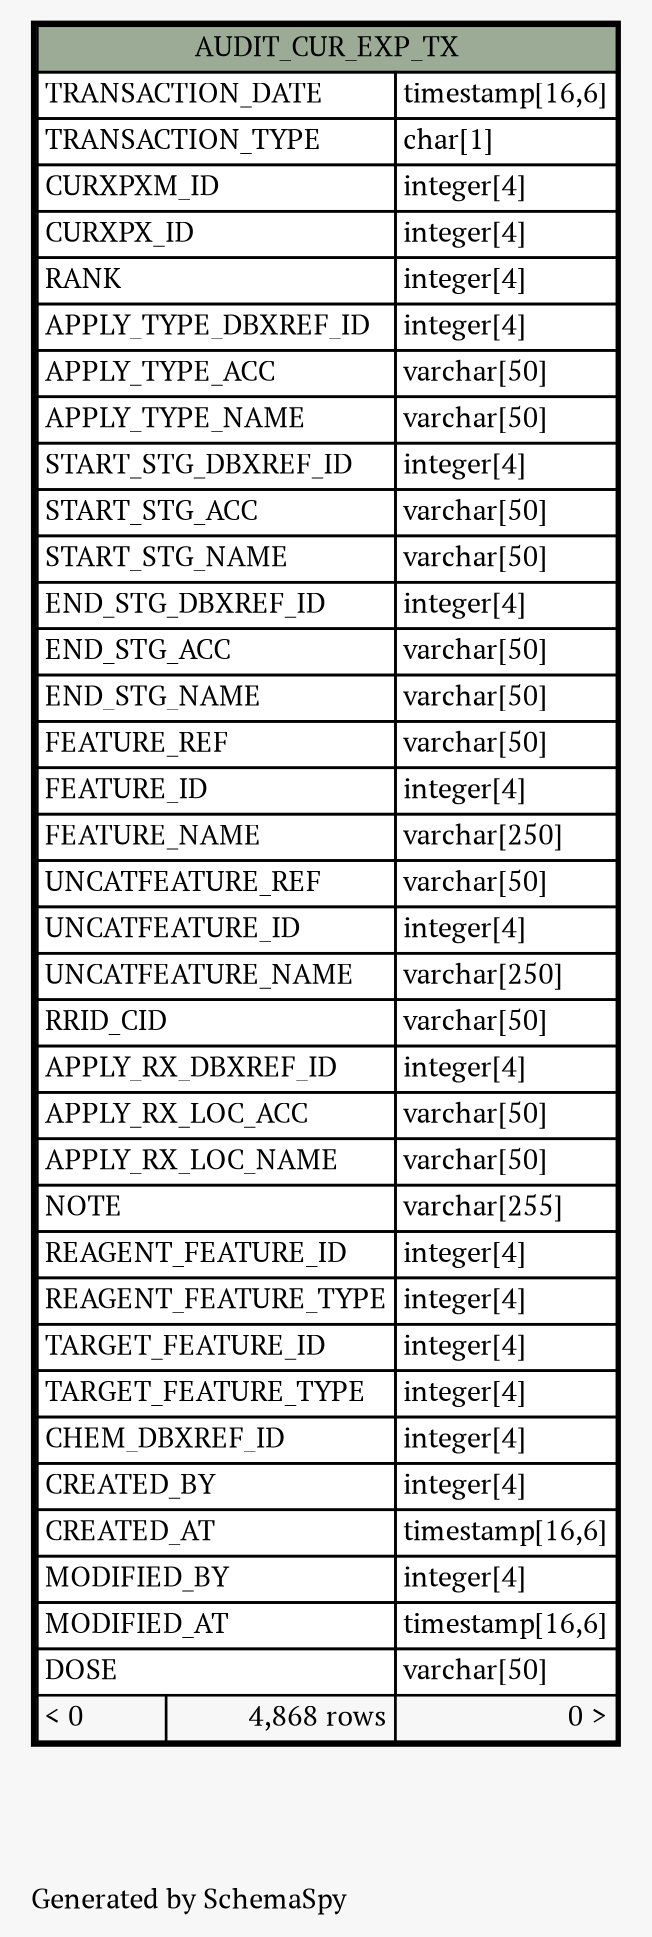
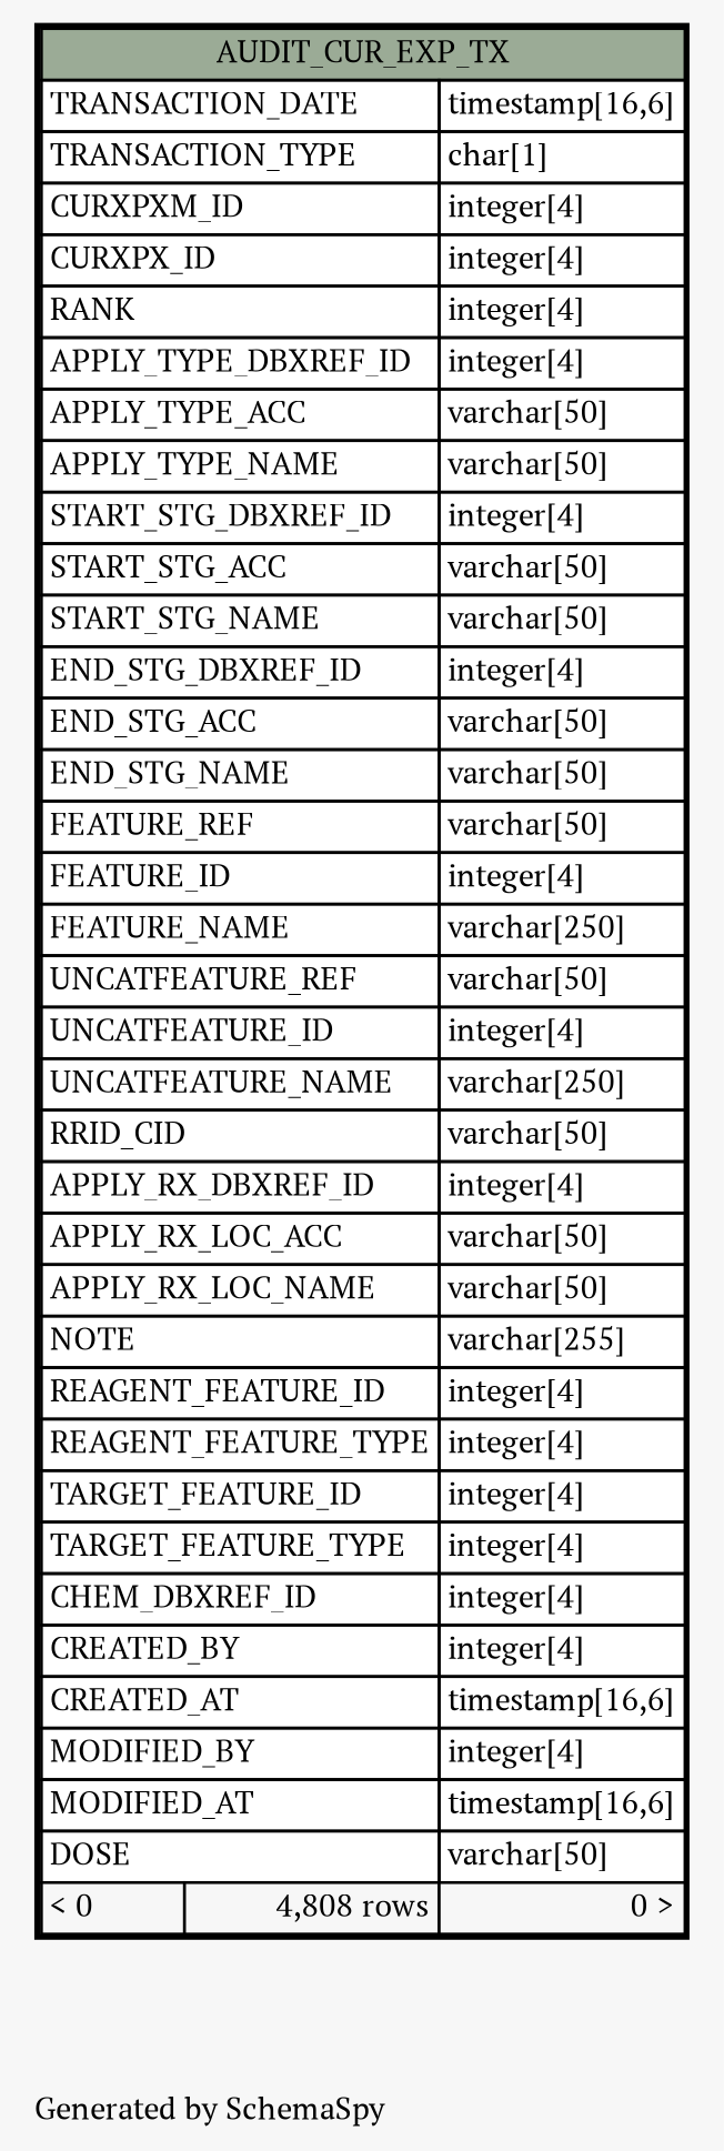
  digraph {
    bgcolor="#f7f7f7"
    fontname="PT Serif"
    fontsize=11
    label="\nGenerated by SchemaSpy"
    labeljust=l
    nodesep=0.18
    rankdir=RL
    ranksep=0.46
-   n1 [fontname="PT Serif" fontsize=11 label=<     <TABLE BORDER="2" CELLBORDER="1" CELLSPACING="0" BGCOLOR="#ffffff">       <TR><TD COLSPAN="3" BGCOLOR="#9bab96" ALIGN="CENTER">AUDIT_CUR_EXP_TX</TD></TR>       <TR><TD PORT="TRANSACTION_DATE" COLSPAN="2" ALIGN="LEFT">TRANSACTION_DATE</TD><TD PORT="TRANSACTION_DATE.type" ALIGN="LEFT">timestamp[16,6]</TD></TR>       <TR><TD PORT="TRANSACTION_TYPE" COLSPAN="2" ALIGN="LEFT">TRANSACTION_TYPE</TD><TD PORT="TRANSACTION_TYPE.type" ALIGN="LEFT">char[1]</TD></TR>       <TR><TD PORT="CURXPXM_ID" COLSPAN="2" ALIGN="LEFT">CURXPXM_ID</TD><TD PORT="CURXPXM_ID.type" ALIGN="LEFT">integer[4]</TD></TR>       <TR><TD PORT="CURXPX_ID" COLSPAN="2" ALIGN="LEFT">CURXPX_ID</TD><TD PORT="CURXPX_ID.type" ALIGN="LEFT">integer[4]</TD></TR>       <TR><TD PORT="RANK" COLSPAN="2" ALIGN="LEFT">RANK</TD><TD PORT="RANK.type" ALIGN="LEFT">integer[4]</TD></TR>       <TR><TD PORT="APPLY_TYPE_DBXREF_ID" COLSPAN="2" ALIGN="LEFT">APPLY_TYPE_DBXREF_ID</TD><TD PORT="APPLY_TYPE_DBXREF_ID.type" ALIGN="LEFT">integer[4]</TD></TR>       <TR><TD PORT="APPLY_TYPE_ACC" COLSPAN="2" ALIGN="LEFT">APPLY_TYPE_ACC</TD><TD PORT="APPLY_TYPE_ACC.type" ALIGN="LEFT">varchar[50]</TD></TR>       <TR><TD PORT="APPLY_TYPE_NAME" COLSPAN="2" ALIGN="LEFT">APPLY_TYPE_NAME</TD><TD PORT="APPLY_TYPE_NAME.type" ALIGN="LEFT">varchar[50]</TD></TR>       <TR><TD PORT="START_STG_DBXREF_ID" COLSPAN="2" ALIGN="LEFT">START_STG_DBXREF_ID</TD><TD PORT="START_STG_DBXREF_ID.type" ALIGN="LEFT">integer[4]</TD></TR>       <TR><TD PORT="START_STG_ACC" COLSPAN="2" ALIGN="LEFT">START_STG_ACC</TD><TD PORT="START_STG_ACC.type" ALIGN="LEFT">varchar[50]</TD></TR>       <TR><TD PORT="START_STG_NAME" COLSPAN="2" ALIGN="LEFT">START_STG_NAME</TD><TD PORT="START_STG_NAME.type" ALIGN="LEFT">varchar[50]</TD></TR>       <TR><TD PORT="END_STG_DBXREF_ID" COLSPAN="2" ALIGN="LEFT">END_STG_DBXREF_ID</TD><TD PORT="END_STG_DBXREF_ID.type" ALIGN="LEFT">integer[4]</TD></TR>       <TR><TD PORT="END_STG_ACC" COLSPAN="2" ALIGN="LEFT">END_STG_ACC</TD><TD PORT="END_STG_ACC.type" ALIGN="LEFT">varchar[50]</TD></TR>       <TR><TD PORT="END_STG_NAME" COLSPAN="2" ALIGN="LEFT">END_STG_NAME</TD><TD PORT="END_STG_NAME.type" ALIGN="LEFT">varchar[50]</TD></TR>       <TR><TD PORT="FEATURE_REF" COLSPAN="2" ALIGN="LEFT">FEATURE_REF</TD><TD PORT="FEATURE_REF.type" ALIGN="LEFT">varchar[50]</TD></TR>       <TR><TD PORT="FEATURE_ID" COLSPAN="2" ALIGN="LEFT">FEATURE_ID</TD><TD PORT="FEATURE_ID.type" ALIGN="LEFT">integer[4]</TD></TR>       <TR><TD PORT="FEATURE_NAME" COLSPAN="2" ALIGN="LEFT">FEATURE_NAME</TD><TD PORT="FEATURE_NAME.type" ALIGN="LEFT">varchar[250]</TD></TR>       <TR><TD PORT="UNCATFEATURE_REF" COLSPAN="2" ALIGN="LEFT">UNCATFEATURE_REF</TD><TD PORT="UNCATFEATURE_REF.type" ALIGN="LEFT">varchar[50]</TD></TR>       <TR><TD PORT="UNCATFEATURE_ID" COLSPAN="2" ALIGN="LEFT">UNCATFEATURE_ID</TD><TD PORT="UNCATFEATURE_ID.type" ALIGN="LEFT">integer[4]</TD></TR>       <TR><TD PORT="UNCATFEATURE_NAME" COLSPAN="2" ALIGN="LEFT">UNCATFEATURE_NAME</TD><TD PORT="UNCATFEATURE_NAME.type" ALIGN="LEFT">varchar[250]</TD></TR>       <TR><TD PORT="RRID_CID" COLSPAN="2" ALIGN="LEFT">RRID_CID</TD><TD PORT="RRID_CID.type" ALIGN="LEFT">varchar[50]</TD></TR>       <TR><TD PORT="APPLY_RX_DBXREF_ID" COLSPAN="2" ALIGN="LEFT">APPLY_RX_DBXREF_ID</TD><TD PORT="APPLY_RX_DBXREF_ID.type" ALIGN="LEFT">integer[4]</TD></TR>       <TR><TD PORT="APPLY_RX_LOC_ACC" COLSPAN="2" ALIGN="LEFT">APPLY_RX_LOC_ACC</TD><TD PORT="APPLY_RX_LOC_ACC.type" ALIGN="LEFT">varchar[50]</TD></TR>       <TR><TD PORT="APPLY_RX_LOC_NAME" COLSPAN="2" ALIGN="LEFT">APPLY_RX_LOC_NAME</TD><TD PORT="APPLY_RX_LOC_NAME.type" ALIGN="LEFT">varchar[50]</TD></TR>       <TR><TD PORT="NOTE" COLSPAN="2" ALIGN="LEFT">NOTE</TD><TD PORT="NOTE.type" ALIGN="LEFT">varchar[255]</TD></TR>       <TR><TD PORT="REAGENT_FEATURE_ID" COLSPAN="2" ALIGN="LEFT">REAGENT_FEATURE_ID</TD><TD PORT="REAGENT_FEATURE_ID.type" ALIGN="LEFT">integer[4]</TD></TR>       <TR><TD PORT="REAGENT_FEATURE_TYPE" COLSPAN="2" ALIGN="LEFT">REAGENT_FEATURE_TYPE</TD><TD PORT="REAGENT_FEATURE_TYPE.type" ALIGN="LEFT">integer[4]</TD></TR>       <TR><TD PORT="TARGET_FEATURE_ID" COLSPAN="2" ALIGN="LEFT">TARGET_FEATURE_ID</TD><TD PORT="TARGET_FEATURE_ID.type" ALIGN="LEFT">integer[4]</TD></TR>       <TR><TD PORT="TARGET_FEATURE_TYPE" COLSPAN="2" ALIGN="LEFT">TARGET_FEATURE_TYPE</TD><TD PORT="TARGET_FEATURE_TYPE.type" ALIGN="LEFT">integer[4]</TD></TR>       <TR><TD PORT="CHEM_DBXREF_ID" COLSPAN="2" ALIGN="LEFT">CHEM_DBXREF_ID</TD><TD PORT="CHEM_DBXREF_ID.type" ALIGN="LEFT">integer[4]</TD></TR>       <TR><TD PORT="CREATED_BY" COLSPAN="2" ALIGN="LEFT">CREATED_BY</TD><TD PORT="CREATED_BY.type" ALIGN="LEFT">integer[4]</TD></TR>       <TR><TD PORT="CREATED_AT" COLSPAN="2" ALIGN="LEFT">CREATED_AT</TD><TD PORT="CREATED_AT.type" ALIGN="LEFT">timestamp[16,6]</TD></TR>       <TR><TD PORT="MODIFIED_BY" COLSPAN="2" ALIGN="LEFT">MODIFIED_BY</TD><TD PORT="MODIFIED_BY.type" ALIGN="LEFT">integer[4]</TD></TR>       <TR><TD PORT="MODIFIED_AT" COLSPAN="2" ALIGN="LEFT">MODIFIED_AT</TD><TD PORT="MODIFIED_AT.type" ALIGN="LEFT">timestamp[16,6]</TD></TR>       <TR><TD PORT="DOSE" COLSPAN="2" ALIGN="LEFT">DOSE</TD><TD PORT="DOSE.type" ALIGN="LEFT">varchar[50]</TD></TR>       <TR><TD ALIGN="LEFT" BGCOLOR="#f7f7f7">&lt; 0</TD><TD ALIGN="RIGHT" BGCOLOR="#f7f7f7">4,868 rows</TD><TD ALIGN="RIGHT" BGCOLOR="#f7f7f7">0 &gt;</TD></TR>     </TABLE>> shape=plaintext]
+   n1 [fontname="PT Serif" fontsize=11 label=<     <TABLE BORDER="2" CELLBORDER="1" CELLSPACING="0" BGCOLOR="#ffffff">       <TR><TD COLSPAN="3" BGCOLOR="#9bab96" ALIGN="CENTER">AUDIT_CUR_EXP_TX</TD></TR>       <TR><TD PORT="TRANSACTION_DATE" COLSPAN="2" ALIGN="LEFT">TRANSACTION_DATE</TD><TD PORT="TRANSACTION_DATE.type" ALIGN="LEFT">timestamp[16,6]</TD></TR>       <TR><TD PORT="TRANSACTION_TYPE" COLSPAN="2" ALIGN="LEFT">TRANSACTION_TYPE</TD><TD PORT="TRANSACTION_TYPE.type" ALIGN="LEFT">char[1]</TD></TR>       <TR><TD PORT="CURXPXM_ID" COLSPAN="2" ALIGN="LEFT">CURXPXM_ID</TD><TD PORT="CURXPXM_ID.type" ALIGN="LEFT">integer[4]</TD></TR>       <TR><TD PORT="CURXPX_ID" COLSPAN="2" ALIGN="LEFT">CURXPX_ID</TD><TD PORT="CURXPX_ID.type" ALIGN="LEFT">integer[4]</TD></TR>       <TR><TD PORT="RANK" COLSPAN="2" ALIGN="LEFT">RANK</TD><TD PORT="RANK.type" ALIGN="LEFT">integer[4]</TD></TR>       <TR><TD PORT="APPLY_TYPE_DBXREF_ID" COLSPAN="2" ALIGN="LEFT">APPLY_TYPE_DBXREF_ID</TD><TD PORT="APPLY_TYPE_DBXREF_ID.type" ALIGN="LEFT">integer[4]</TD></TR>       <TR><TD PORT="APPLY_TYPE_ACC" COLSPAN="2" ALIGN="LEFT">APPLY_TYPE_ACC</TD><TD PORT="APPLY_TYPE_ACC.type" ALIGN="LEFT">varchar[50]</TD></TR>       <TR><TD PORT="APPLY_TYPE_NAME" COLSPAN="2" ALIGN="LEFT">APPLY_TYPE_NAME</TD><TD PORT="APPLY_TYPE_NAME.type" ALIGN="LEFT">varchar[50]</TD></TR>       <TR><TD PORT="START_STG_DBXREF_ID" COLSPAN="2" ALIGN="LEFT">START_STG_DBXREF_ID</TD><TD PORT="START_STG_DBXREF_ID.type" ALIGN="LEFT">integer[4]</TD></TR>       <TR><TD PORT="START_STG_ACC" COLSPAN="2" ALIGN="LEFT">START_STG_ACC</TD><TD PORT="START_STG_ACC.type" ALIGN="LEFT">varchar[50]</TD></TR>       <TR><TD PORT="START_STG_NAME" COLSPAN="2" ALIGN="LEFT">START_STG_NAME</TD><TD PORT="START_STG_NAME.type" ALIGN="LEFT">varchar[50]</TD></TR>       <TR><TD PORT="END_STG_DBXREF_ID" COLSPAN="2" ALIGN="LEFT">END_STG_DBXREF_ID</TD><TD PORT="END_STG_DBXREF_ID.type" ALIGN="LEFT">integer[4]</TD></TR>       <TR><TD PORT="END_STG_ACC" COLSPAN="2" ALIGN="LEFT">END_STG_ACC</TD><TD PORT="END_STG_ACC.type" ALIGN="LEFT">varchar[50]</TD></TR>       <TR><TD PORT="END_STG_NAME" COLSPAN="2" ALIGN="LEFT">END_STG_NAME</TD><TD PORT="END_STG_NAME.type" ALIGN="LEFT">varchar[50]</TD></TR>       <TR><TD PORT="FEATURE_REF" COLSPAN="2" ALIGN="LEFT">FEATURE_REF</TD><TD PORT="FEATURE_REF.type" ALIGN="LEFT">varchar[50]</TD></TR>       <TR><TD PORT="FEATURE_ID" COLSPAN="2" ALIGN="LEFT">FEATURE_ID</TD><TD PORT="FEATURE_ID.type" ALIGN="LEFT">integer[4]</TD></TR>       <TR><TD PORT="FEATURE_NAME" COLSPAN="2" ALIGN="LEFT">FEATURE_NAME</TD><TD PORT="FEATURE_NAME.type" ALIGN="LEFT">varchar[250]</TD></TR>       <TR><TD PORT="UNCATFEATURE_REF" COLSPAN="2" ALIGN="LEFT">UNCATFEATURE_REF</TD><TD PORT="UNCATFEATURE_REF.type" ALIGN="LEFT">varchar[50]</TD></TR>       <TR><TD PORT="UNCATFEATURE_ID" COLSPAN="2" ALIGN="LEFT">UNCATFEATURE_ID</TD><TD PORT="UNCATFEATURE_ID.type" ALIGN="LEFT">integer[4]</TD></TR>       <TR><TD PORT="UNCATFEATURE_NAME" COLSPAN="2" ALIGN="LEFT">UNCATFEATURE_NAME</TD><TD PORT="UNCATFEATURE_NAME.type" ALIGN="LEFT">varchar[250]</TD></TR>       <TR><TD PORT="RRID_CID" COLSPAN="2" ALIGN="LEFT">RRID_CID</TD><TD PORT="RRID_CID.type" ALIGN="LEFT">varchar[50]</TD></TR>       <TR><TD PORT="APPLY_RX_DBXREF_ID" COLSPAN="2" ALIGN="LEFT">APPLY_RX_DBXREF_ID</TD><TD PORT="APPLY_RX_DBXREF_ID.type" ALIGN="LEFT">integer[4]</TD></TR>       <TR><TD PORT="APPLY_RX_LOC_ACC" COLSPAN="2" ALIGN="LEFT">APPLY_RX_LOC_ACC</TD><TD PORT="APPLY_RX_LOC_ACC.type" ALIGN="LEFT">varchar[50]</TD></TR>       <TR><TD PORT="APPLY_RX_LOC_NAME" COLSPAN="2" ALIGN="LEFT">APPLY_RX_LOC_NAME</TD><TD PORT="APPLY_RX_LOC_NAME.type" ALIGN="LEFT">varchar[50]</TD></TR>       <TR><TD PORT="NOTE" COLSPAN="2" ALIGN="LEFT">NOTE</TD><TD PORT="NOTE.type" ALIGN="LEFT">varchar[255]</TD></TR>       <TR><TD PORT="REAGENT_FEATURE_ID" COLSPAN="2" ALIGN="LEFT">REAGENT_FEATURE_ID</TD><TD PORT="REAGENT_FEATURE_ID.type" ALIGN="LEFT">integer[4]</TD></TR>       <TR><TD PORT="REAGENT_FEATURE_TYPE" COLSPAN="2" ALIGN="LEFT">REAGENT_FEATURE_TYPE</TD><TD PORT="REAGENT_FEATURE_TYPE.type" ALIGN="LEFT">integer[4]</TD></TR>       <TR><TD PORT="TARGET_FEATURE_ID" COLSPAN="2" ALIGN="LEFT">TARGET_FEATURE_ID</TD><TD PORT="TARGET_FEATURE_ID.type" ALIGN="LEFT">integer[4]</TD></TR>       <TR><TD PORT="TARGET_FEATURE_TYPE" COLSPAN="2" ALIGN="LEFT">TARGET_FEATURE_TYPE</TD><TD PORT="TARGET_FEATURE_TYPE.type" ALIGN="LEFT">integer[4]</TD></TR>       <TR><TD PORT="CHEM_DBXREF_ID" COLSPAN="2" ALIGN="LEFT">CHEM_DBXREF_ID</TD><TD PORT="CHEM_DBXREF_ID.type" ALIGN="LEFT">integer[4]</TD></TR>       <TR><TD PORT="CREATED_BY" COLSPAN="2" ALIGN="LEFT">CREATED_BY</TD><TD PORT="CREATED_BY.type" ALIGN="LEFT">integer[4]</TD></TR>       <TR><TD PORT="CREATED_AT" COLSPAN="2" ALIGN="LEFT">CREATED_AT</TD><TD PORT="CREATED_AT.type" ALIGN="LEFT">timestamp[16,6]</TD></TR>       <TR><TD PORT="MODIFIED_BY" COLSPAN="2" ALIGN="LEFT">MODIFIED_BY</TD><TD PORT="MODIFIED_BY.type" ALIGN="LEFT">integer[4]</TD></TR>       <TR><TD PORT="MODIFIED_AT" COLSPAN="2" ALIGN="LEFT">MODIFIED_AT</TD><TD PORT="MODIFIED_AT.type" ALIGN="LEFT">timestamp[16,6]</TD></TR>       <TR><TD PORT="DOSE" COLSPAN="2" ALIGN="LEFT">DOSE</TD><TD PORT="DOSE.type" ALIGN="LEFT">varchar[50]</TD></TR>       <TR><TD ALIGN="LEFT" BGCOLOR="#f7f7f7">&lt; 0</TD><TD ALIGN="RIGHT" BGCOLOR="#f7f7f7">4,808 rows</TD><TD ALIGN="RIGHT" BGCOLOR="#f7f7f7">0 &gt;</TD></TR>     </TABLE>> shape=plaintext]
  }
